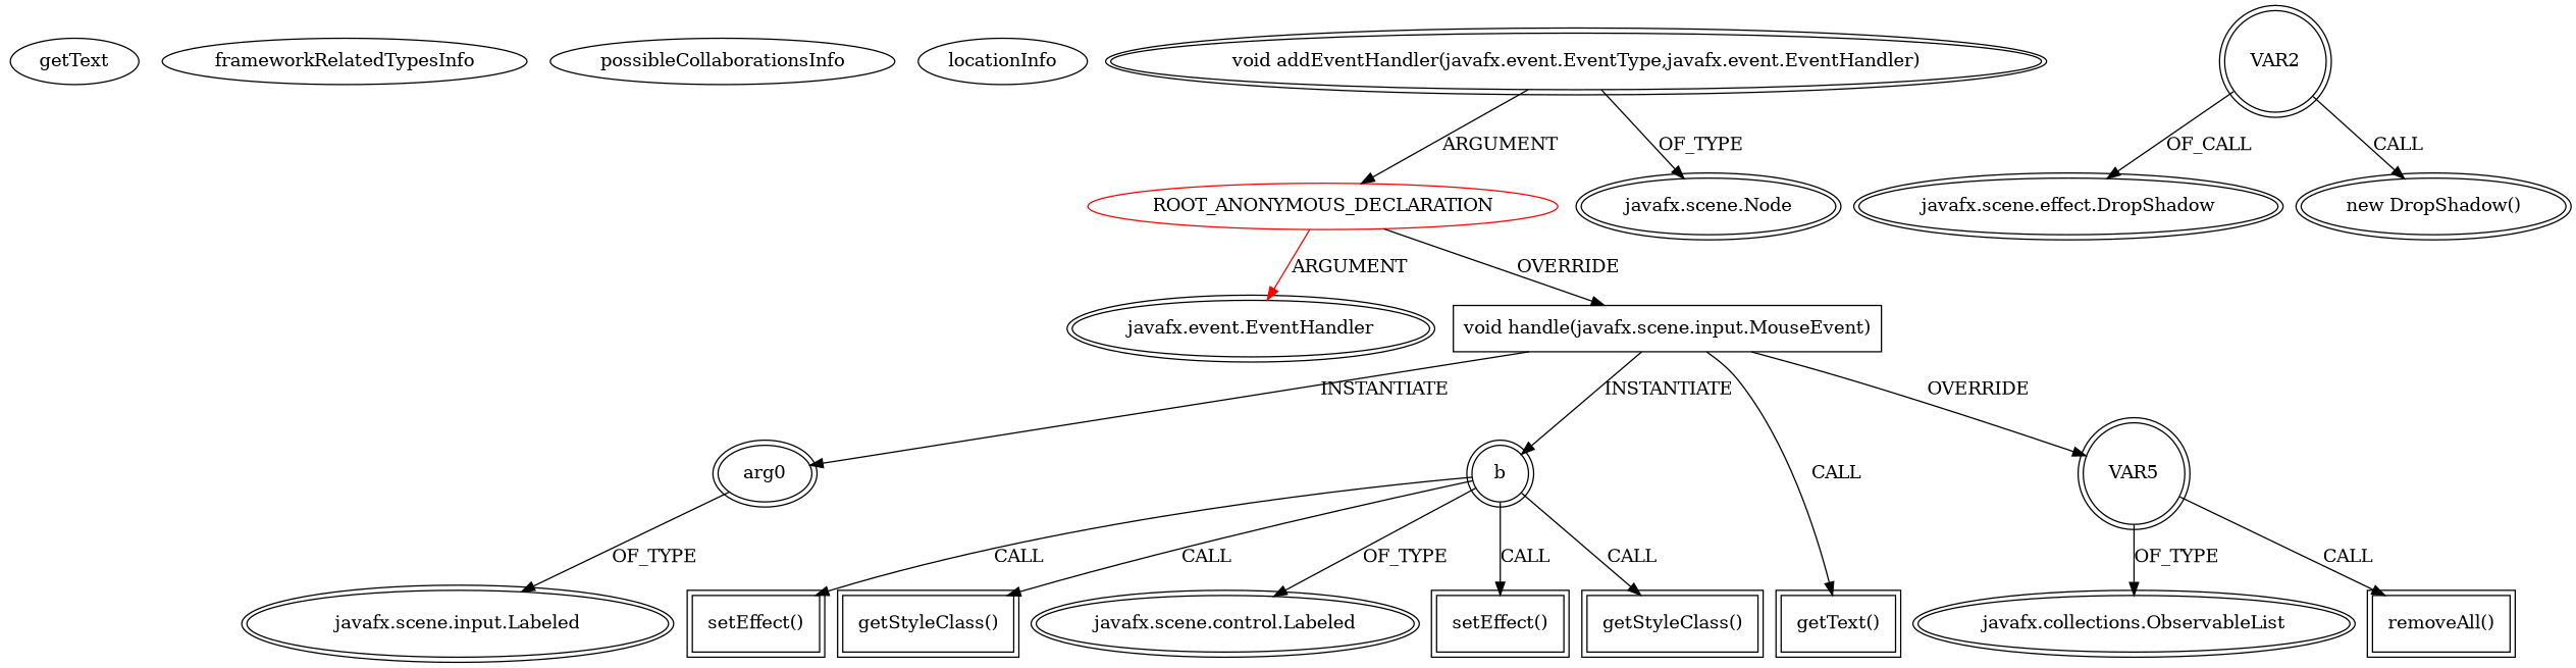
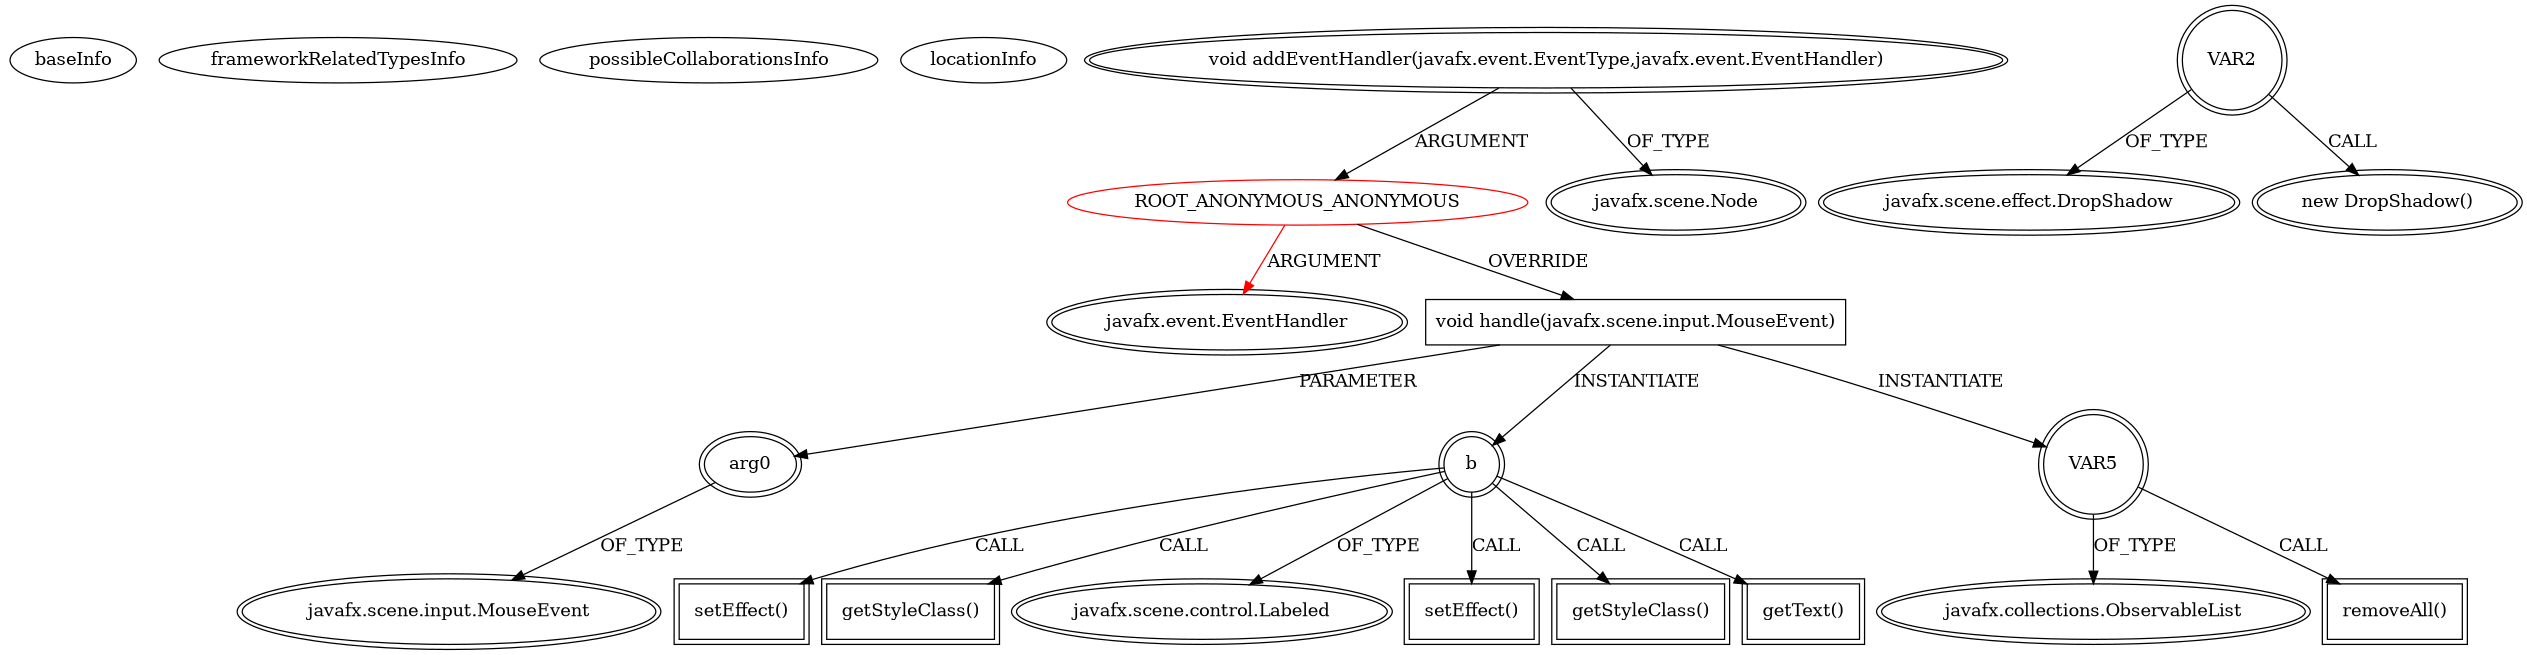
  digraph {
    node [isFrameworkType=true vertexType=INSIDE_CALL peripheries=2]
-   baseInfo [category=extension_graph graphId=1601 isAnonymous=true possibleRelation=false label=getText isFrameworkType="" vertexType="" peripheries=""]
+   baseInfo [category=extension_graph graphId=1601 isAnonymous=true possibleRelation=false isFrameworkType="" vertexType="" peripheries=""]
    frameworkRelatedTypesInfo [0="javafx.event.EventHandler" isFrameworkType="" vertexType="" peripheries=""]
    possibleCollaborationsInfo [isFrameworkType="" vertexType="" peripheries=""]
    locationInfo [contextSignature="void setGridPaneNumbers()" filePath="/Wh0l3-Lotto/Lotto-master/src/application/Controller.java" graphId=1601 projectName="Wh0l3-Lotto" isFrameworkType="" vertexType="" peripheries=""]
-   n5 [color=red isFrameworkType=false label=ROOT_ANONYMOUS_DECLARATION vertexType=ROOT_ANONYMOUS_DECLARATION peripheries=""]
+   n5 [color=red isFrameworkType=false label=ROOT_ANONYMOUS_ANONYMOUS vertexType=ROOT_ANONYMOUS_DECLARATION peripheries=""]
    n6 [label="javafx.event.EventHandler" vertexType=FRAMEWORK_INTERFACE_TYPE]
    n7 [isFrameworkType=false label="void handle(javafx.scene.input.MouseEvent)" shape=box vertexType=OVERRIDING_METHOD_DECLARATION peripheries=""]
    n8 [label=arg0 vertexType=PARAMETER_DECLARATION]
    n9 [label=b shape=circle vertexType=VARIABLE_EXPRESION]
    n10 [label=VAR5 shape=circle vertexType=VARIABLE_EXPRESION]
    n11 [label="void addEventHandler(javafx.event.EventType,javafx.event.EventHandler)" vertexType=OUTSIDE_CALL]
    n12 [label="javafx.scene.Node" vertexType=FRAMEWORK_CLASS_TYPE]
-   n13 [label="javafx.scene.input.Labeled" vertexType=FRAMEWORK_CLASS_TYPE]
+   n13 [label="javafx.scene.input.MouseEvent" vertexType=FRAMEWORK_CLASS_TYPE]
    n14 [label="javafx.scene.control.Labeled" vertexType=FRAMEWORK_CLASS_TYPE]
    n15 [label="getText()" shape=box]
    n16 [label="setEffect()" shape=box]
    n17 [label="getStyleClass()" shape=box]
    n18 [label="setEffect()" shape=box]
    n19 [label="getStyleClass()" shape=box]
    n20 [label=VAR2 shape=circle vertexType=VARIABLE_EXPRESION]
    n21 [label="javafx.scene.effect.DropShadow" vertexType=FRAMEWORK_CLASS_TYPE]
    n22 [label="new DropShadow()" vertexType=CONSTRUCTOR_CALL]
    n23 [label="javafx.collections.ObservableList" vertexType=FRAMEWORK_INTERFACE_TYPE]
    n24 [label="removeAll()" shape=box]
    n5 -> n6 [color=red label=ARGUMENT]
    n5 -> n7 [label=OVERRIDE]
-   n7 -> n8 [label=INSTANTIATE]
+   n7 -> n8 [label=PARAMETER]
    n7 -> n9 [label=INSTANTIATE]
-   n7 -> n10 [label=OVERRIDE]
+   n7 -> n10 [label=INSTANTIATE]
    n8 -> n13 [label=OF_TYPE]
    n9 -> n14 [label=OF_TYPE]
-   n7 -> n15 [label=CALL]
+   n9 -> n15 [label=CALL]
    n9 -> n16 [label=CALL]
    n9 -> n17 [label=CALL]
    n9 -> n18 [label=CALL]
    n9 -> n19 [label=CALL]
    n10 -> n23 [label=OF_TYPE]
    n10 -> n24 [label=CALL]
    n11 -> n5 [label=ARGUMENT]
    n11 -> n12 [label=OF_TYPE]
-   n20 -> n21 [label=OF_CALL]
+   n20 -> n21 [label=OF_TYPE]
    n20 -> n22 [label=CALL]
  }
